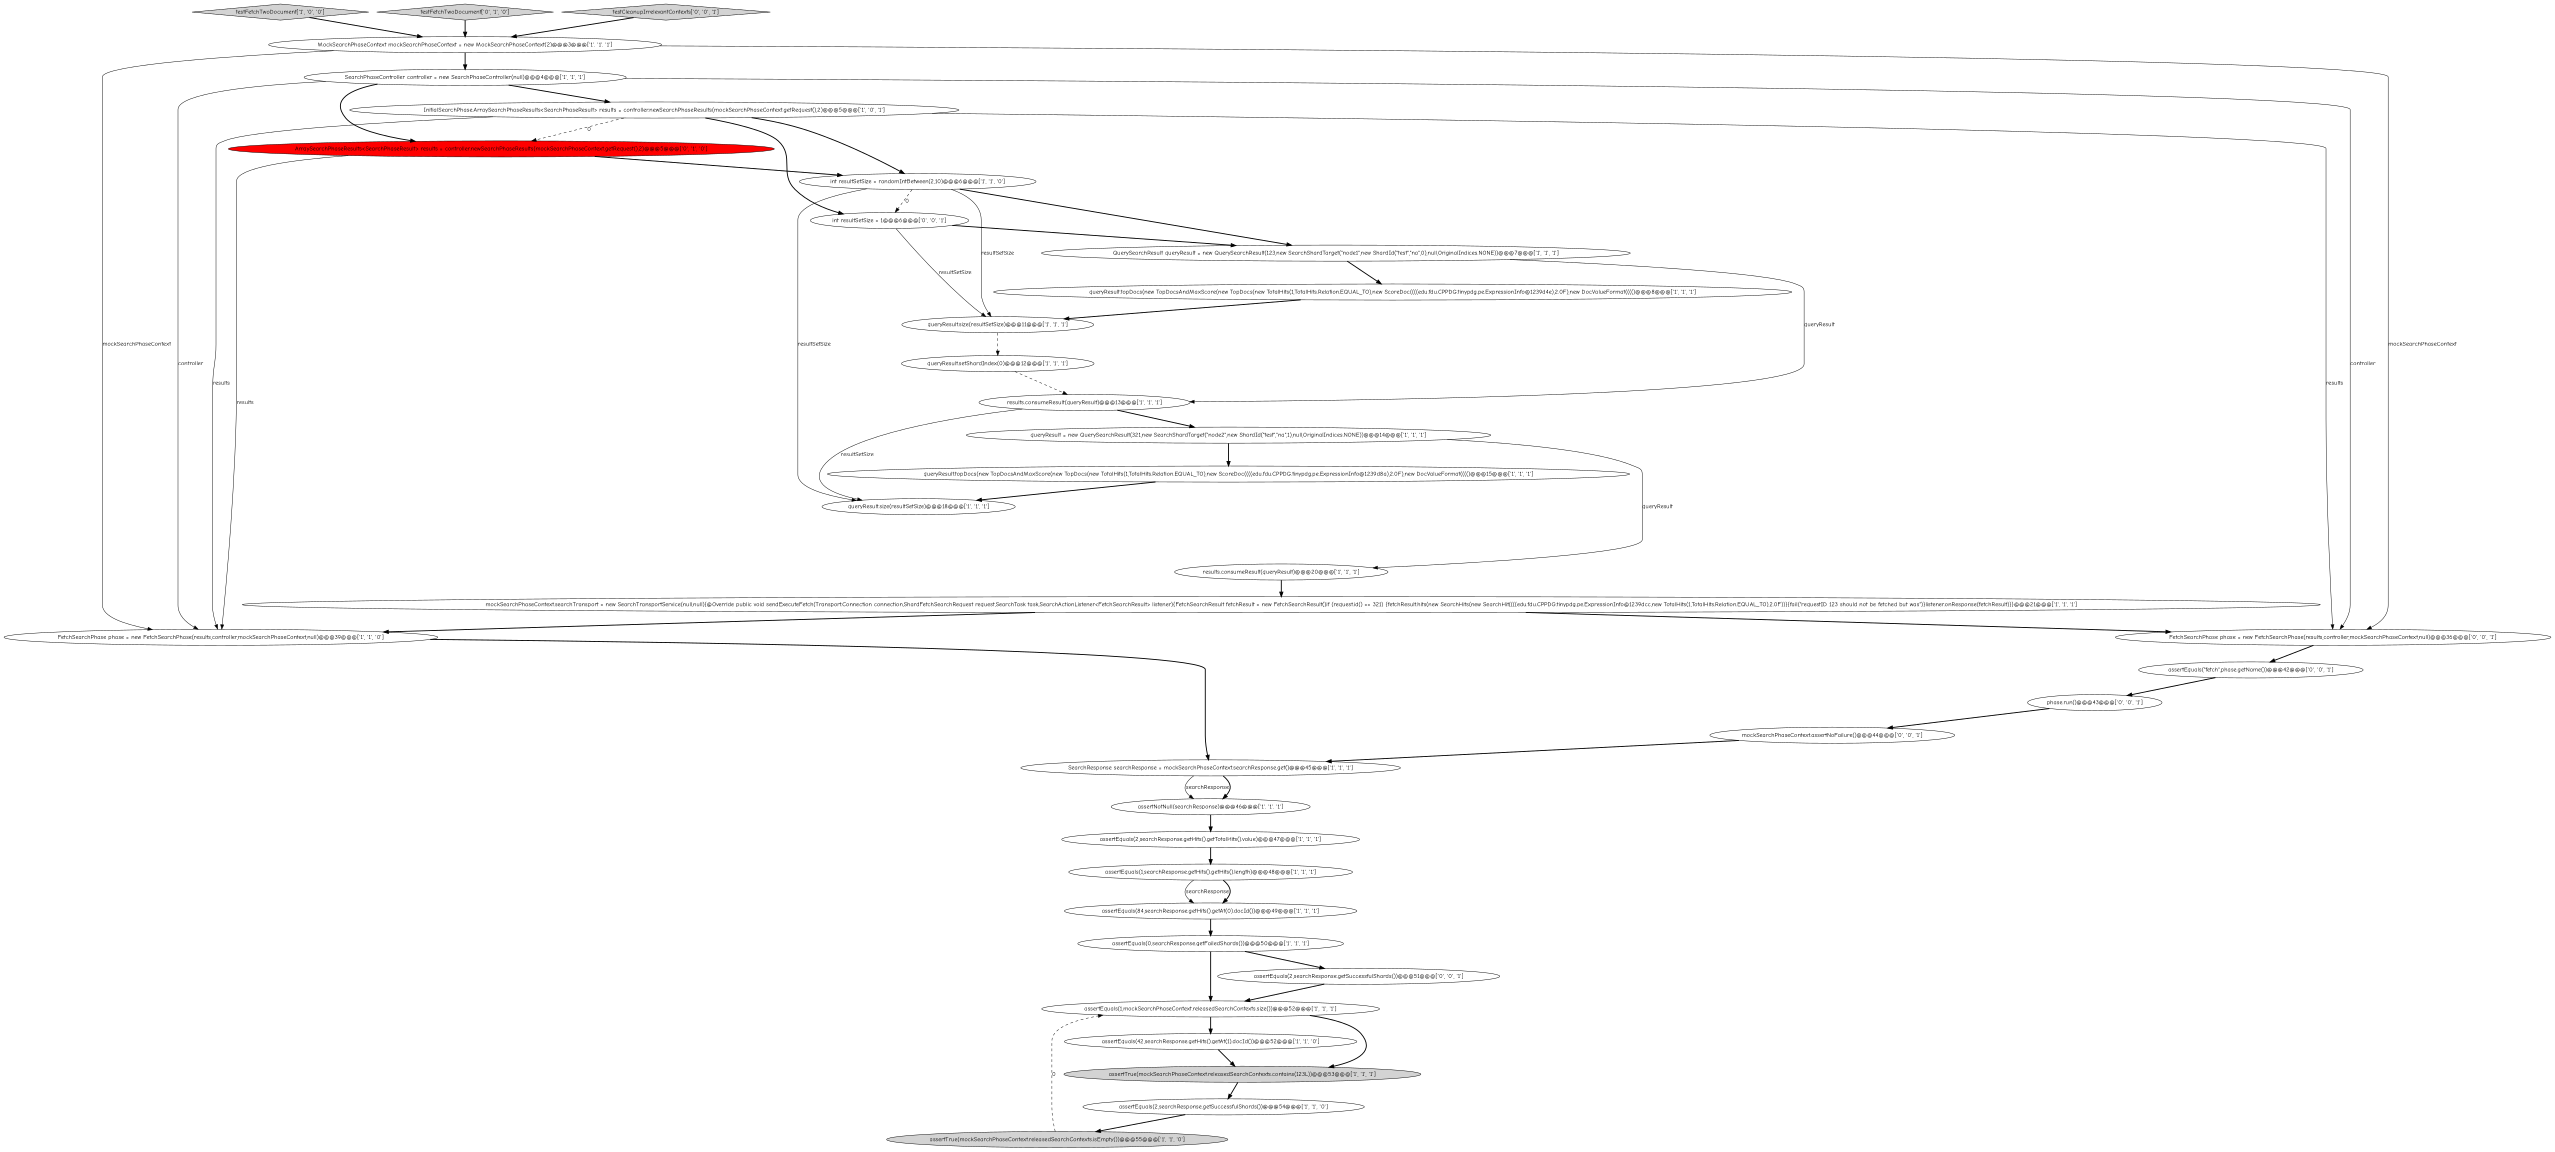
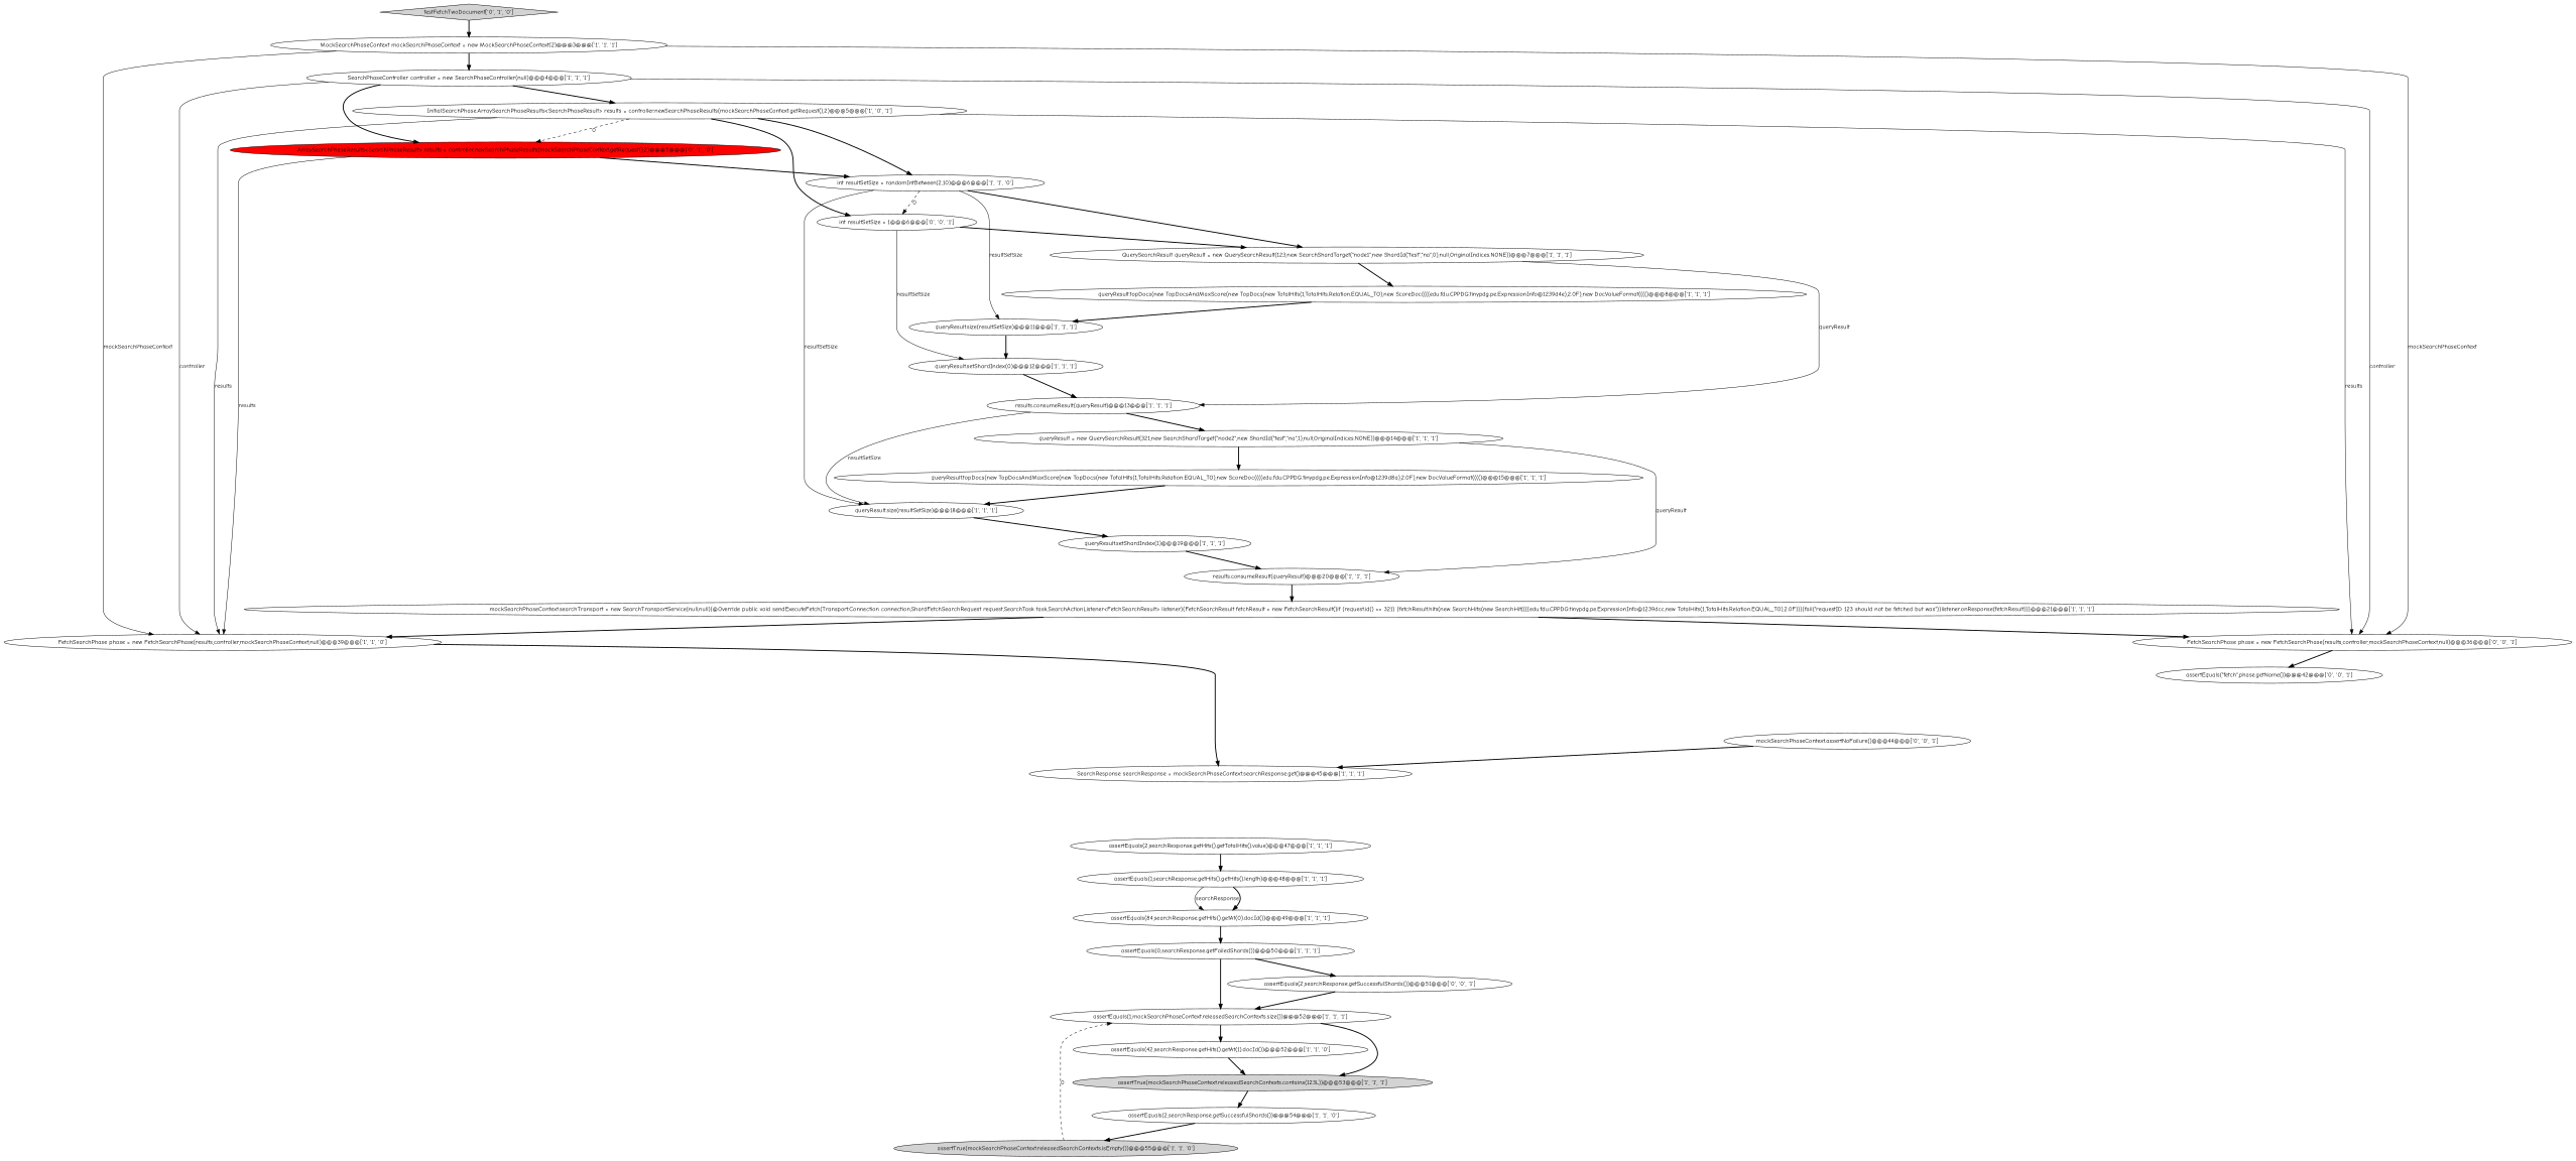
  digraph {
    fontname="Comic Neue"
    node [fillcolor=white fontname="Comic Neue" shape=ellipse style=filled]
    edge [fontname="Comic Neue" style=bold]
    n1 [label="mockSearchPhaseContext.assertNoFailure()@@@44@@@['0', '0', '1']"]
    n2 [label="SearchResponse searchResponse = mockSearchPhaseContext.searchResponse.get()@@@45@@@['1', '1', '1']"]
-   n3 [label="assertNotNull(searchResponse)@@@46@@@['1', '1', '1']"]
    n4 [label="assertEquals(1,searchResponse.getHits().getHits().length)@@@48@@@['1', '1', '1']"]
    n5 [label="assertEquals(84,searchResponse.getHits().getAt(0).docId())@@@49@@@['1', '1', '1']"]
    n6 [label="assertEquals(0,searchResponse.getFailedShards())@@@50@@@['1', '1', '1']"]
-   n7 [fillcolor=lightgray label="testFetchTwoDocument['1', '0', '0']" shape=diamond]
    n8 [label="MockSearchPhaseContext mockSearchPhaseContext = new MockSearchPhaseContext(2)@@@3@@@['1', '1', '1']"]
    n9 [label="SearchPhaseController controller = new SearchPhaseController(null)@@@4@@@['1', '1', '1']"]
    n10 [label="FetchSearchPhase phase = new FetchSearchPhase(results,controller,mockSearchPhaseContext,null)@@@39@@@['1', '1', '0']"]
    n11 [label="FetchSearchPhase phase = new FetchSearchPhase(results,controller,mockSearchPhaseContext,null)@@@36@@@['0', '0', '1']"]
    n12 [fillcolor=lightgray label="assertTrue(mockSearchPhaseContext.releasedSearchContexts.contains(123L))@@@53@@@['1', '1', '1']"]
    n13 [label="assertEquals(2,searchResponse.getSuccessfulShards())@@@54@@@['1', '1', '0']"]
    n14 [fillcolor=lightgray label="assertTrue(mockSearchPhaseContext.releasedSearchContexts.isEmpty())@@@55@@@['1', '1', '0']"]
    n15 [fillcolor=red label="ArraySearchPhaseResults<SearchPhaseResult> results = controller.newSearchPhaseResults(mockSearchPhaseContext.getRequest(),2)@@@5@@@['0', '1', '0']"]
    n16 [label="InitialSearchPhase.ArraySearchPhaseResults<SearchPhaseResult> results = controller.newSearchPhaseResults(mockSearchPhaseContext.getRequest(),2)@@@5@@@['1', '0', '1']"]
    n17 [label="assertEquals(\"fetch\",phase.getName())@@@42@@@['0', '0', '1']"]
    n18 [label="int resultSetSize = randomIntBetween(2,10)@@@6@@@['1', '1', '0']"]
    n19 [label="int resultSetSize = 1@@@6@@@['0', '0', '1']"]
    n20 [label="queryResult.size(resultSetSize)@@@11@@@['1', '1', '1']"]
    n21 [label="QuerySearchResult queryResult = new QuerySearchResult(123,new SearchShardTarget(\"node1\",new ShardId(\"test\",\"na\",0),null,OriginalIndices.NONE))@@@7@@@['1', '1', '1']"]
    n22 [label="queryResult.setShardIndex(0)@@@12@@@['1', '1', '1']"]
    n23 [label="results.consumeResult(queryResult)@@@13@@@['1', '1', '1']"]
    n24 [label="queryResult.topDocs(new TopDocsAndMaxScore(new TopDocs(new TotalHits(1,TotalHits.Relation.EQUAL_TO),new ScoreDoc((((edu.fdu.CPPDG.tinypdg.pe.ExpressionInfo@1239d4e),2.0F),new DocValueFormat(((()@@@8@@@['1', '1', '1']"]
    n25 [label="queryResult.size(resultSetSize)@@@18@@@['1', '1', '1']"]
+   n26 [label="queryResult.setShardIndex(1)@@@19@@@['1', '1', '1']"]
    n27 [fillcolor=lightgray label="testFetchTwoDocument['0', '1', '0']" shape=diamond]
    n28 [label="queryResult = new QuerySearchResult(321,new SearchShardTarget(\"node2\",new ShardId(\"test\",\"na\",1),null,OriginalIndices.NONE))@@@14@@@['1', '1', '1']"]
-   n29 [label="phase.run()@@@43@@@['0', '0', '1']"]
    n30 [label="mockSearchPhaseContext.searchTransport = new SearchTransportService(null,null){@Override public void sendExecuteFetch(Transport.Connection connection,ShardFetchSearchRequest request,SearchTask task,SearchActionListener<FetchSearchResult> listener){FetchSearchResult fetchResult = new FetchSearchResult()if (request.id() == 321) {fetchResult.hits(new SearchHits(new SearchHit((((edu.fdu.CPPDG.tinypdg.pe.ExpressionInfo@1239dcc,new TotalHits(1,TotalHits.Relation.EQUAL_TO),2.0F))}{fail(\"requestID 123 should not be fetched but was\")}listener.onResponse(fetchResult)}}@@@21@@@['1', '1', '1']"]
    n31 [label="results.consumeResult(queryResult)@@@20@@@['1', '1', '1']"]
    n32 [label="queryResult.topDocs(new TopDocsAndMaxScore(new TopDocs(new TotalHits(1,TotalHits.Relation.EQUAL_TO),new ScoreDoc((((edu.fdu.CPPDG.tinypdg.pe.ExpressionInfo@1239d8a),2.0F),new DocValueFormat(((()@@@15@@@['1', '1', '1']"]
    n33 [label="assertEquals(42,searchResponse.getHits().getAt(1).docId())@@@52@@@['1', '1', '0']"]
    n34 [label="assertEquals(1,mockSearchPhaseContext.releasedSearchContexts.size())@@@52@@@['1', '1', '1']"]
    n35 [label="assertEquals(2,searchResponse.getHits().getTotalHits().value)@@@47@@@['1', '1', '1']"]
    n36 [label="assertEquals(2,searchResponse.getSuccessfulShards())@@@51@@@['0', '0', '1']"]
-   n37 [fillcolor=lightgray label="testCleanupIrrelevantContexts['0', '0', '1']" shape=diamond]
    n1 -> n2
-   n2 -> n3 [label=searchResponse style=solid]
-   n2 -> n3
-   n3 -> n35
    n4 -> n5 [label=searchResponse style=solid]
    n4 -> n5
    n5 -> n6
    n6 -> n34
    n6 -> n36
-   n7 -> n8
    n8 -> n9
    n8 -> n10 [label=mockSearchPhaseContext style=solid]
    n8 -> n11 [label=mockSearchPhaseContext style=solid]
    n9 -> n10 [label=controller style=solid]
    n9 -> n11 [label=controller style=solid]
    n9 -> n15
    n9 -> n16
    n10 -> n2
    n11 -> n17
    n12 -> n13
    n13 -> n14
    n14 -> n34 [label=0 style=dashed]
    n15 -> n10 [label=results style=solid]
    n15 -> n18
    n16 -> n10 [label=results style=solid]
    n16 -> n11 [label=results style=solid]
    n16 -> n15 [label=0 style=dashed]
    n16 -> n18
    n16 -> n19
-   n17 -> n29
    n18 -> n19 [label=0 style=dashed]
    n18 -> n20 [label=resultSetSize style=solid]
    n18 -> n21
    n18 -> n25 [label=resultSetSize style=solid]
-   n19 -> n20 [label=resultSetSize style=solid]
+   n19 -> n22 [label=resultSetSize style=solid]
    n19 -> n21
-   n20 -> n22 [style=dashed]
+   n20 -> n22
    n21 -> n23 [label=queryResult style=solid]
    n21 -> n24
-   n22 -> n23 [style=dashed]
+   n22 -> n23
    n23 -> n25 [label=resultSetSize style=solid]
    n23 -> n28
    n24 -> n20
+   n25 -> n26
+   n26 -> n31
    n27 -> n8
    n28 -> n31 [label=queryResult style=solid]
    n28 -> n32
-   n29 -> n1
    n30 -> n10
    n30 -> n11
    n31 -> n30
    n32 -> n25
    n33 -> n12
    n34 -> n12
    n34 -> n33
    n35 -> n4
    n36 -> n34
-   n37 -> n8
  }
